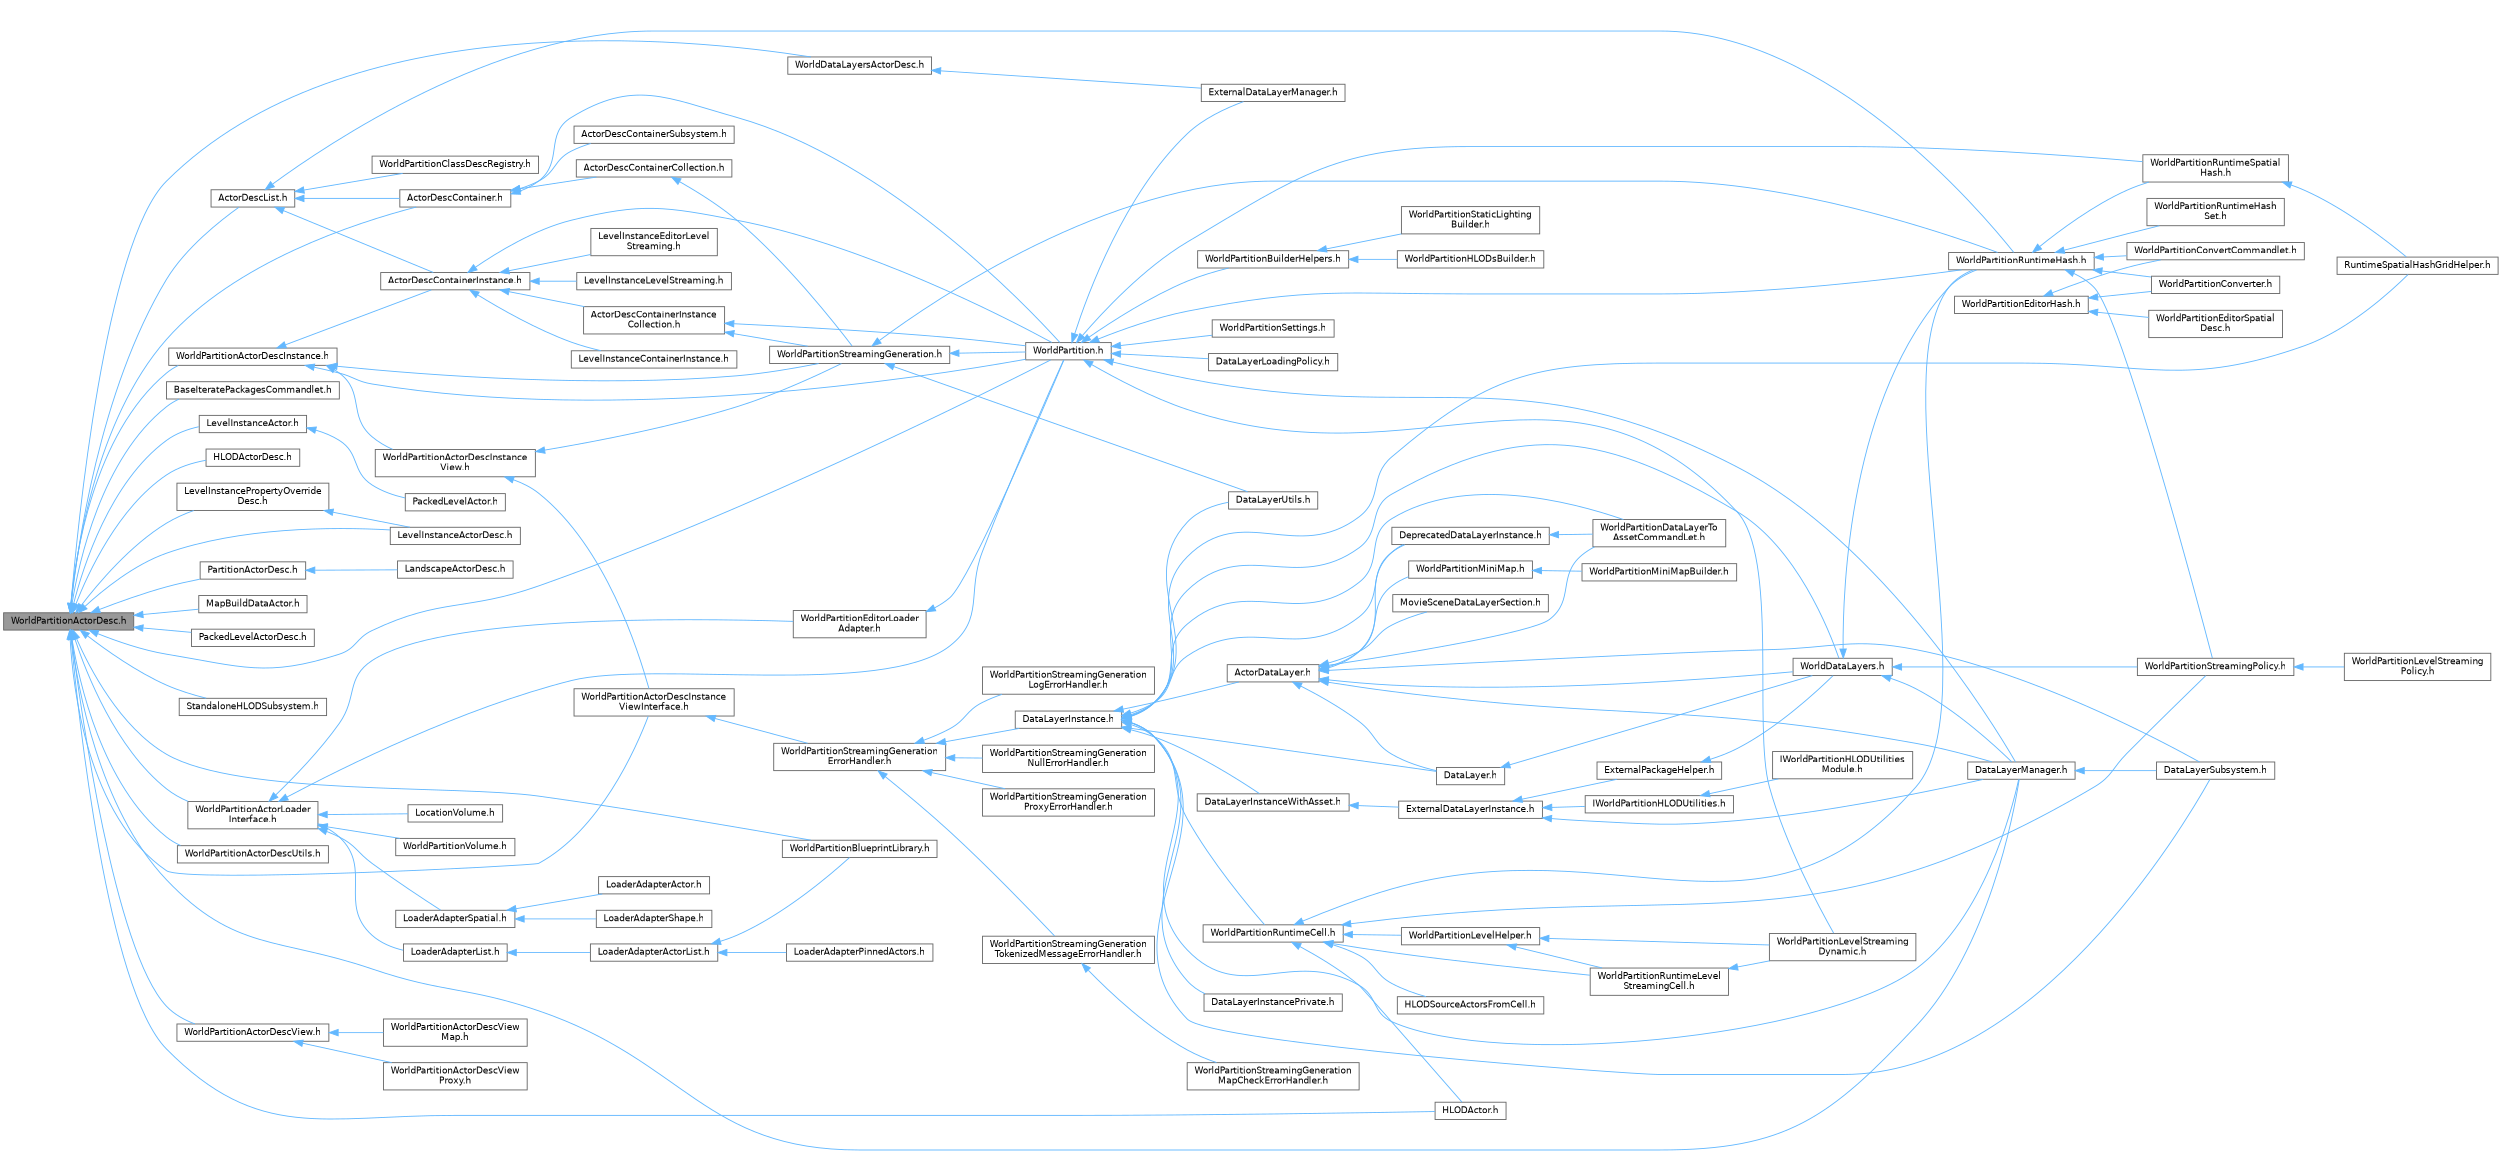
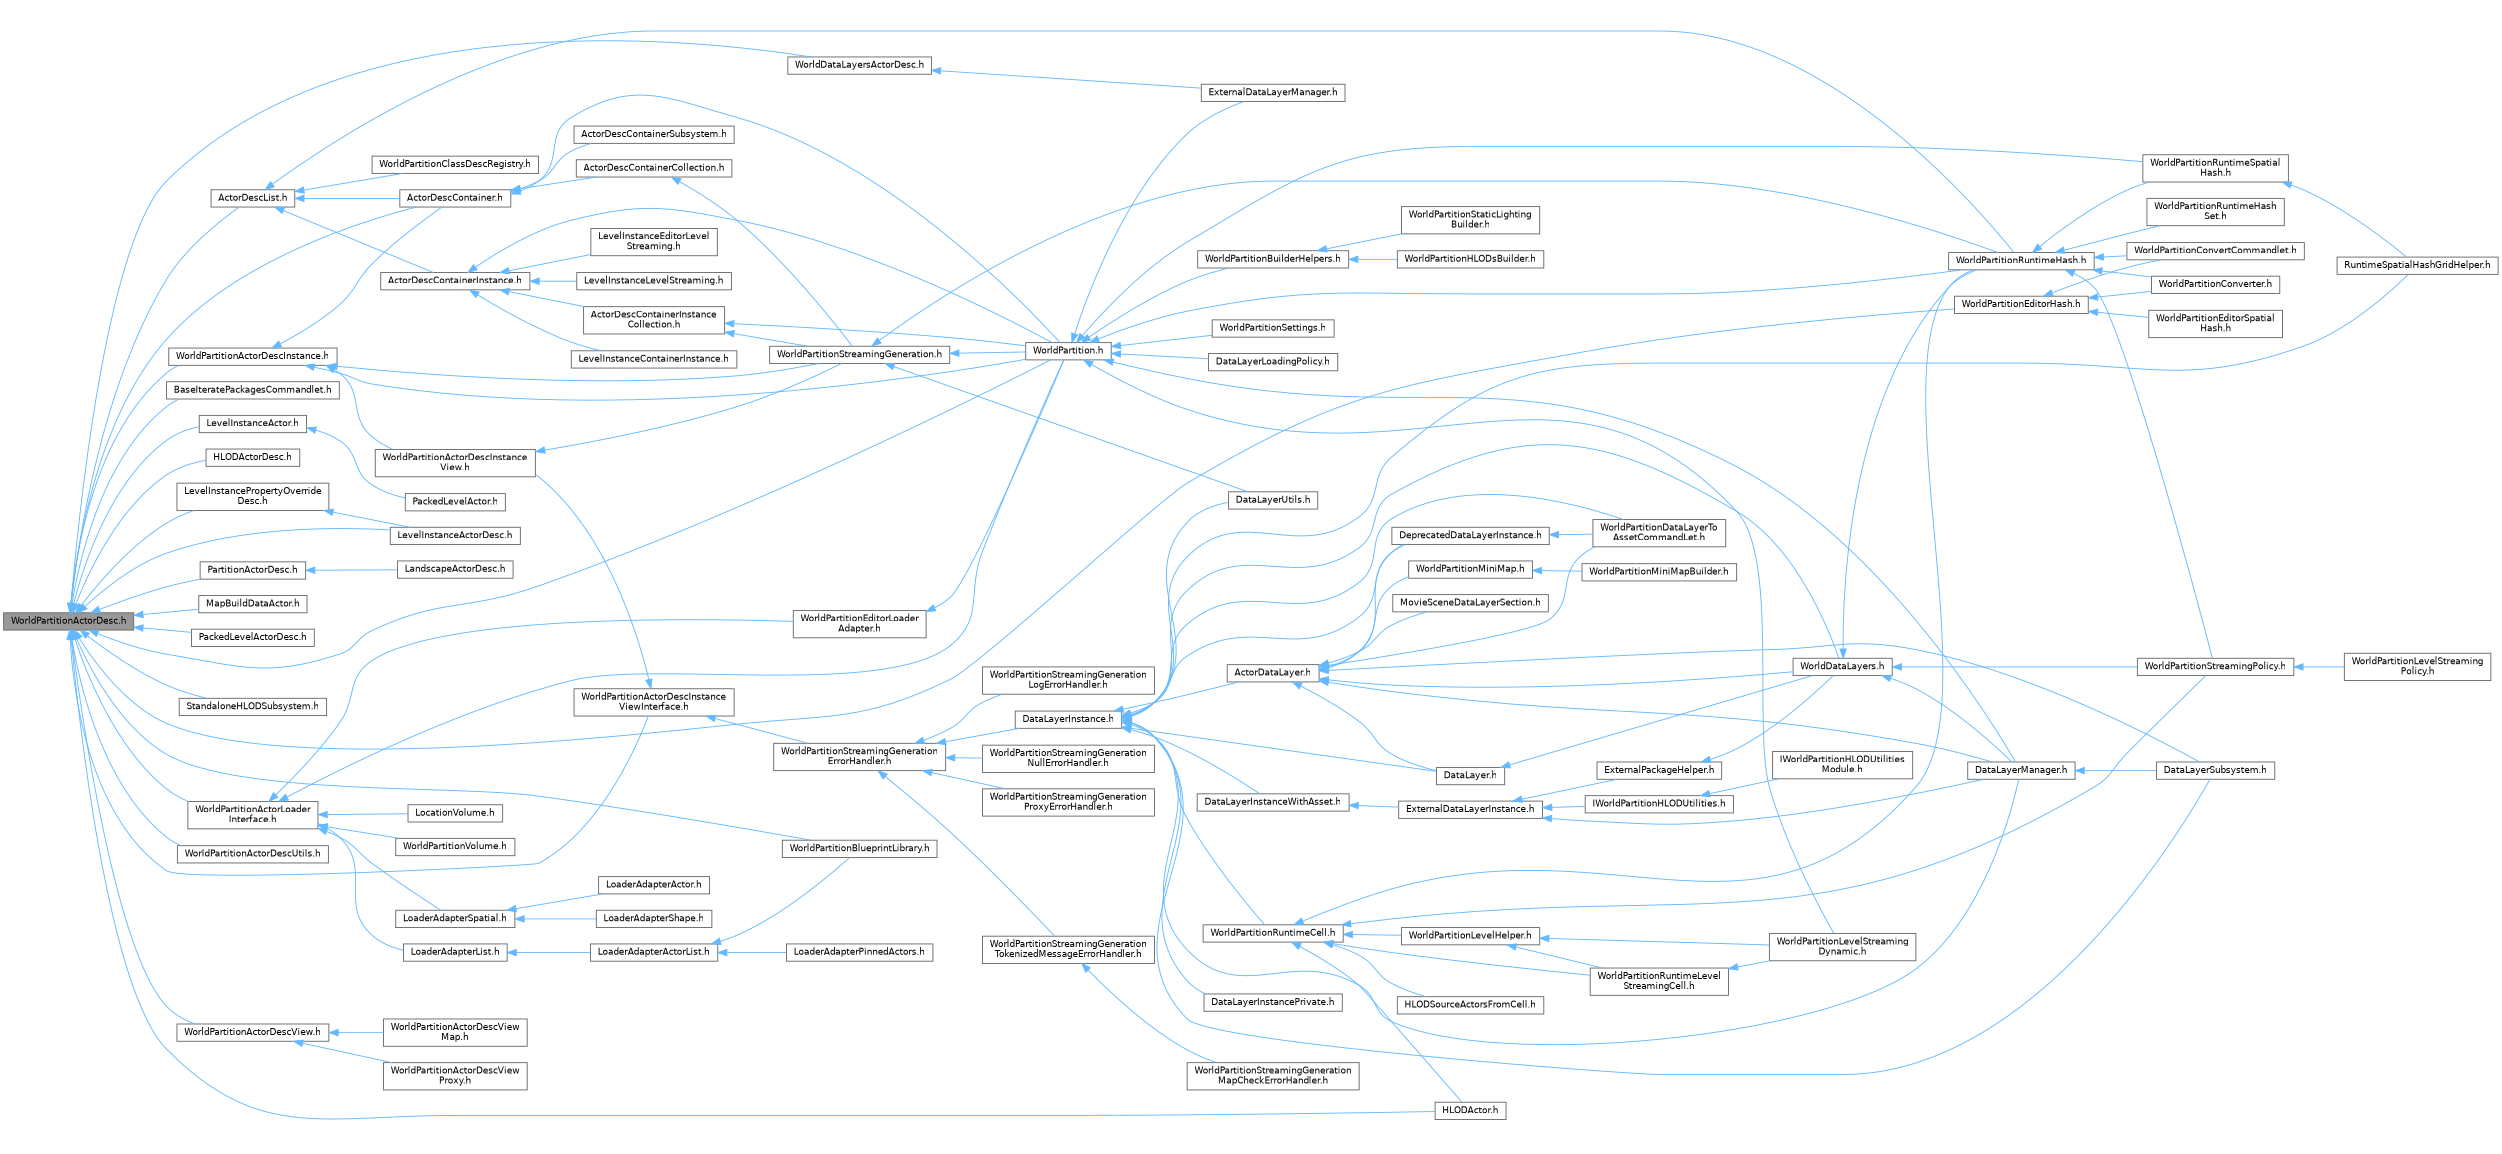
  digraph {
    rankdir=LR
    node [color=grey40 fillcolor=white fontname=Helvetica fontsize=10 shape=box style=filled]
    edge [color=steelblue1 dir=back fontname=Helvetica fontsize=10 labelfontname=Helvetica labelfontsize=10 style=solid]
    n1 [color=gray40 fillcolor=grey60 fontcolor=black height=0.2 label="WorldPartitionActorDesc.h" width=0.4]
    n2 [height=0.2 label="ActorDescContainer.h" width=0.4]
    n3 [height=0.2 label="WorldPartition.h" width=0.4]
    n4 [height=0.2 label="WorldPartitionBlueprintLibrary.h" width=0.4]
    n5 [height=0.2 label="ActorDescList.h" width=0.4]
    n6 [height=0.2 label="BaseIteratePackagesCommandlet.h" width=0.4]
    n7 [height=0.2 label="HLODActor.h" width=0.4]
    n8 [height=0.2 label="HLODActorDesc.h" width=0.4]
    n9 [height=0.2 label="LevelInstanceActor.h" width=0.4]
    n10 [height=0.2 label="LevelInstanceActorDesc.h" width=0.4]
    n11 [height=0.2 label="LevelInstancePropertyOverride\lDesc.h" width=0.4]
    n12 [height=0.2 label="MapBuildDataActor.h" width=0.4]
    n13 [height=0.2 label="PackedLevelActorDesc.h" width=0.4]
    n14 [height=0.2 label="PartitionActorDesc.h" width=0.4]
    n15 [height=0.2 label="StandaloneHLODSubsystem.h" width=0.4]
    n16 [height=0.2 label="WorldDataLayersActorDesc.h" width=0.4]
    n17 [height=0.2 label="WorldPartitionActorDescInstance.h" width=0.4]
    n18 [height=0.2 label="WorldPartitionActorDescInstance\lViewInterface.h" width=0.4]
    n19 [height=0.2 label="WorldPartitionActorDescUtils.h" width=0.4]
    n20 [height=0.2 label="WorldPartitionActorDescView.h" width=0.4]
    n21 [height=0.2 label="WorldPartitionActorLoader\lInterface.h" width=0.4]
    n22 [height=0.2 label="WorldPartitionEditorHash.h" width=0.4]
    n23 [height=0.2 label="ActorDescContainerCollection.h" width=0.4]
    n24 [height=0.2 label="ActorDescContainerSubsystem.h" width=0.4]
    n25 [height=0.2 label="WorldPartitionRuntimeHash.h" width=0.4]
    n26 [height=0.2 label="DataLayerLoadingPolicy.h" width=0.4]
    n27 [height=0.2 label="DataLayerManager.h" width=0.4]
    n28 [height=0.2 label="ExternalDataLayerManager.h" width=0.4]
    n29 [height=0.2 label="WorldPartitionBuilderHelpers.h" width=0.4]
    n30 [height=0.2 label="WorldPartitionLevelStreaming\lDynamic.h" width=0.4]
    n31 [height=0.2 label="WorldPartitionRuntimeSpatial\lHash.h" width=0.4]
    n32 [height=0.2 label="WorldPartitionSettings.h" width=0.4]
    n33 [height=0.2 label="ActorDescContainerInstance.h" width=0.4]
    n34 [height=0.2 label="WorldPartitionClassDescRegistry.h" width=0.4]
    n35 [height=0.2 label="PackedLevelActor.h" width=0.4]
    n36 [height=0.2 label="LandscapeActorDesc.h" width=0.4]
    n37 [height=0.2 label="WorldPartitionStreamingGeneration.h" width=0.4]
    n38 [height=0.2 label="WorldPartitionActorDescInstance\lView.h" width=0.4]
    n39 [height=0.2 label="WorldPartitionStreamingGeneration\lErrorHandler.h" width=0.4]
    n40 [height=0.2 label="WorldPartitionActorDescView\lMap.h" width=0.4]
    n41 [height=0.2 label="WorldPartitionActorDescView\lProxy.h" width=0.4]
    n42 [height=0.2 label="LoaderAdapterList.h" width=0.4]
    n43 [height=0.2 label="LoaderAdapterSpatial.h" width=0.4]
    n44 [height=0.2 label="LocationVolume.h" width=0.4]
    n45 [height=0.2 label="WorldPartitionEditorLoader\lAdapter.h" width=0.4]
    n46 [height=0.2 label="WorldPartitionVolume.h" width=0.4]
    n47 [height=0.2 label="WorldPartitionConvertCommandlet.h" width=0.4]
    n48 [height=0.2 label="WorldPartitionConverter.h" width=0.4]
-   n49 [height=0.2 label="WorldPartitionEditorSpatial\lDesc.h" width=0.4]
+   n49 [height=0.2 label="WorldPartitionEditorSpatial\lHash.h" width=0.4]
    n50 [height=0.2 label="DataLayerUtils.h" width=0.4]
    n51 [height=0.2 label="WorldPartitionRuntimeHash\lSet.h" width=0.4]
    n52 [height=0.2 label="WorldPartitionStreamingPolicy.h" width=0.4]
    n53 [height=0.2 label="DataLayerSubsystem.h" width=0.4]
    n54 [height=0.2 label="WorldPartitionHLODsBuilder.h" width=0.4]
    n55 [height=0.2 label="WorldPartitionStaticLighting\lBuilder.h" width=0.4]
    n56 [height=0.2 label="RuntimeSpatialHashGridHelper.h" width=0.4]
    n57 [height=0.2 label="WorldPartitionLevelStreaming\lPolicy.h" width=0.4]
    n58 [height=0.2 label="ActorDescContainerInstance\lCollection.h" width=0.4]
    n59 [height=0.2 label="LevelInstanceContainerInstance.h" width=0.4]
    n60 [height=0.2 label="LevelInstanceEditorLevel\lStreaming.h" width=0.4]
    n61 [height=0.2 label="LevelInstanceLevelStreaming.h" width=0.4]
    n62 [height=0.2 label="DataLayerInstance.h" width=0.4]
    n63 [height=0.2 label="WorldPartitionStreamingGeneration\lLogErrorHandler.h" width=0.4]
    n64 [height=0.2 label="WorldPartitionStreamingGeneration\lNullErrorHandler.h" width=0.4]
    n65 [height=0.2 label="WorldPartitionStreamingGeneration\lProxyErrorHandler.h" width=0.4]
    n66 [height=0.2 label="WorldPartitionStreamingGeneration\lTokenizedMessageErrorHandler.h" width=0.4]
    n67 [height=0.2 label="ActorDataLayer.h" width=0.4]
    n68 [height=0.2 label="DataLayer.h" width=0.4]
    n69 [height=0.2 label="WorldDataLayers.h" width=0.4]
    n70 [height=0.2 label="DeprecatedDataLayerInstance.h" width=0.4]
    n71 [height=0.2 label="WorldPartitionDataLayerTo\lAssetCommandLet.h" width=0.4]
    n72 [height=0.2 label="DataLayerInstancePrivate.h" width=0.4]
    n73 [height=0.2 label="DataLayerInstanceWithAsset.h" width=0.4]
    n74 [height=0.2 label="WorldPartitionRuntimeCell.h" width=0.4]
    n75 [height=0.2 label="WorldPartitionStreamingGeneration\lMapCheckErrorHandler.h" width=0.4]
    n76 [height=0.2 label="MovieSceneDataLayerSection.h" width=0.4]
    n77 [height=0.2 label="WorldPartitionMiniMap.h" width=0.4]
    n78 [height=0.2 label="ExternalDataLayerInstance.h" width=0.4]
    n79 [height=0.2 label="HLODSourceActorsFromCell.h" width=0.4]
    n80 [height=0.2 label="WorldPartitionLevelHelper.h" width=0.4]
    n81 [height=0.2 label="WorldPartitionRuntimeLevel\lStreamingCell.h" width=0.4]
    n82 [height=0.2 label="WorldPartitionMiniMapBuilder.h" width=0.4]
    n83 [height=0.2 label="ExternalPackageHelper.h" width=0.4]
    n84 [height=0.2 label="IWorldPartitionHLODUtilities.h" width=0.4]
    n85 [height=0.2 label="IWorldPartitionHLODUtilities\lModule.h" width=0.4]
    n86 [height=0.2 label="LoaderAdapterActorList.h" width=0.4]
    n87 [height=0.2 label="LoaderAdapterActor.h" width=0.4]
    n88 [height=0.2 label="LoaderAdapterShape.h" width=0.4]
    n89 [height=0.2 label="LoaderAdapterPinnedActors.h" width=0.4]
    n1 -> n2
    n1 -> n3
    n1 -> n4
    n1 -> n5
    n1 -> n6
    n1 -> n7
    n1 -> n8
    n1 -> n9
    n1 -> n10
    n1 -> n11
    n1 -> n12
    n1 -> n13
    n1 -> n14
    n1 -> n15
    n1 -> n16
    n1 -> n17
    n1 -> n18
    n1 -> n19
    n1 -> n20
    n1 -> n21
-   n1 -> n27
+   n1 -> n22
    n2 -> n3
    n2 -> n23
    n2 -> n24
    n3 -> n25
    n3 -> n26
    n3 -> n27
    n3 -> n28
    n3 -> n29
    n3 -> n30
    n3 -> n31
    n3 -> n32
    n5 -> n2
    n5 -> n25
    n5 -> n33
    n5 -> n34
    n9 -> n35
    n11 -> n10
    n14 -> n36
    n16 -> n28
    n17 -> n3
-   n17 -> n33
+   n17 -> n2
    n17 -> n37
    n17 -> n38
-   n38 -> n18
+   n18 -> n38
    n18 -> n39
    n20 -> n40
    n20 -> n41
    n21 -> n3
    n21 -> n42
    n21 -> n43
    n21 -> n44
    n21 -> n45
    n21 -> n46
    n22 -> n47
    n22 -> n48
    n22 -> n49
    n23 -> n37
    n25 -> n31
    n25 -> n47
    n25 -> n48
    n25 -> n51
    n25 -> n52
    n27 -> n53
    n29 -> n54
    n29 -> n55
    n31 -> n56
    n33 -> n3
    n33 -> n58
    n33 -> n59
    n33 -> n60
    n33 -> n61
    n37 -> n3
    n37 -> n25
    n37 -> n50
    n38 -> n37
    n39 -> n62
    n39 -> n63
    n39 -> n64
    n39 -> n65
    n39 -> n66
    n42 -> n86
    n43 -> n87
    n43 -> n88
    n45 -> n3
    n52 -> n57
    n58 -> n3
    n58 -> n37
    n62 -> n27
    n62 -> n50
    n62 -> n53
    n62 -> n56
    n62 -> n67
    n62 -> n68
    n62 -> n69
    n62 -> n70
    n62 -> n71
    n62 -> n72
    n62 -> n73
    n62 -> n74
    n66 -> n75
    n67 -> n27
    n67 -> n53
    n67 -> n68
    n67 -> n69
    n67 -> n70
    n67 -> n71
    n67 -> n76
    n67 -> n77
    n68 -> n69
    n69 -> n25
    n69 -> n27
    n69 -> n52
    n70 -> n71
    n73 -> n78
    n74 -> n7
    n74 -> n25
    n74 -> n52
    n74 -> n79
    n74 -> n80
    n74 -> n81
    n77 -> n82
    n78 -> n27
    n78 -> n83
    n78 -> n84
    n80 -> n30
    n80 -> n81
    n81 -> n30
    n83 -> n69
    n84 -> n85
    n86 -> n4
    n86 -> n89
  }
